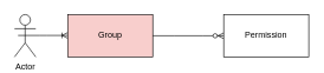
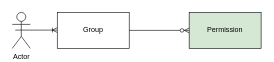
  <mxCell id="0" />
  <mxCell id="1" parent="0" />
  <mxCell id="2" value="Actor" style="shape=umlActor;verticalLabelPosition=bottom;verticalAlign=top;html=1;outlineConnect=0;" parent="1" vertex="1"><mxGeometry x="20" y="20" width="30" height="60" as="geometry" /></mxCell>
  <mxCell id="3" value="" style="edgeStyle=entityRelationEdgeStyle;fontSize=12;html=1;endArrow=ERoneToMany;rounded=0;" parent="1" edge="1"><mxGeometry width="100" height="100" relative="1" as="geometry"><mxPoint x="25" y="49.5" as="sourcePoint" /><mxPoint x="95" y="49.5" as="targetPoint" /></mxGeometry></mxCell>
- <mxCell id="4" value="Group" style="rounded=0;whiteSpace=wrap;html=1;fillColor=#f8cecc;" parent="1" vertex="1"><mxGeometry x="95" y="20" width="120" height="60" as="geometry" /></mxCell>
+ <mxCell id="4" value="Group" style="rounded=0;whiteSpace=wrap;html=1;" parent="1" vertex="1"><mxGeometry x="95" y="20" width="120" height="60" as="geometry" /></mxCell>
  <mxCell id="5" value="" style="edgeStyle=entityRelationEdgeStyle;fontSize=12;html=1;endArrow=ERzeroToMany;endFill=1;rounded=0;exitX=1;exitY=0.5;exitDx=0;exitDy=0;" parent="1" source="4" edge="1"><mxGeometry width="100" height="100" relative="1" as="geometry"><mxPoint x="135" y="110" as="sourcePoint" /><mxPoint x="315" y="50" as="targetPoint" /></mxGeometry></mxCell>
- <mxCell id="6" value="Permission" style="rounded=0;whiteSpace=wrap;html=1;" parent="1" vertex="1"><mxGeometry x="315" y="20" width="120" height="60" as="geometry" /></mxCell>
+ <mxCell id="6" value="Permission" style="rounded=0;whiteSpace=wrap;html=1;fillColor=#d5e8d4;" parent="1" vertex="1"><mxGeometry x="315" y="20" width="120" height="60" as="geometry" /></mxCell>
